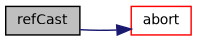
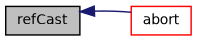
  digraph {
    rankdir=LR
    node [fontname=Helvetica fontsize=10 shape=record]
    n1 [color=black fillcolor=grey75 fontcolor=black height=0.2 label=refCast style=filled width=0.4]
    n2 [color=red height=0.2 label=abort width=0.4]
-   n1 -> n2 [color=midnightblue fontname=Helvetica fontsize=10 labelfontname=Helvetica labelfontsize=10 style=solid]
+   n2 -> n1 [color=midnightblue fontname=Helvetica fontsize=10 labelfontname=Helvetica labelfontsize=10 style=solid]
  }
